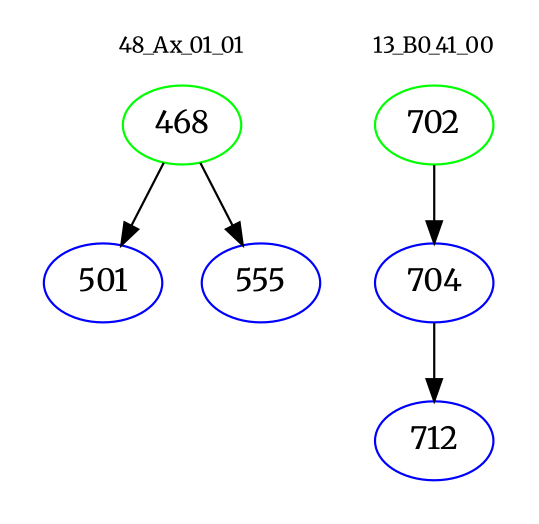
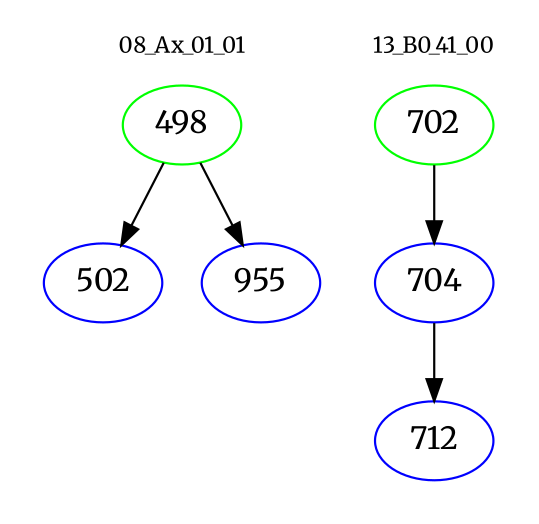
  digraph {
    fontname=Merriweather
    node [color=blue fontname=Merriweather]
    edge [color=black fontname=Merriweather]
-   n1 [color=green label=468]
-   n2 [label=501]
-   n3 [label=555]
+   n1 [color=green label=498]
+   n2 [label=502]
+   n3 [label=955]
    n4 [color=green label=702]
    n5 [label=704]
    n6 [label=712]
    subgraph cluster_1 {
      color=white
      fontsize=10
-     label="48_Ax_01_01"
+     label="08_Ax_01_01"
      n1
      n2
      n3
    }
    subgraph cluster_2 {
      color=white
      fontsize=10
      label="13_B0_41_00"
      n4
      n5
      n6
    }
    n1 -> n2
    n1 -> n3
    n4 -> n5
    n5 -> n6
  }
